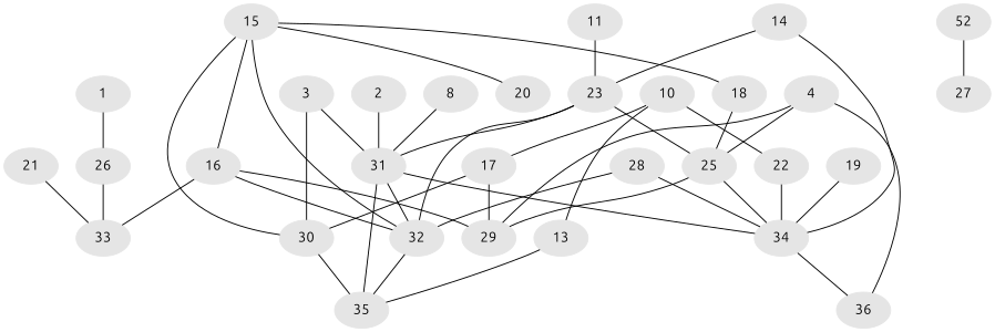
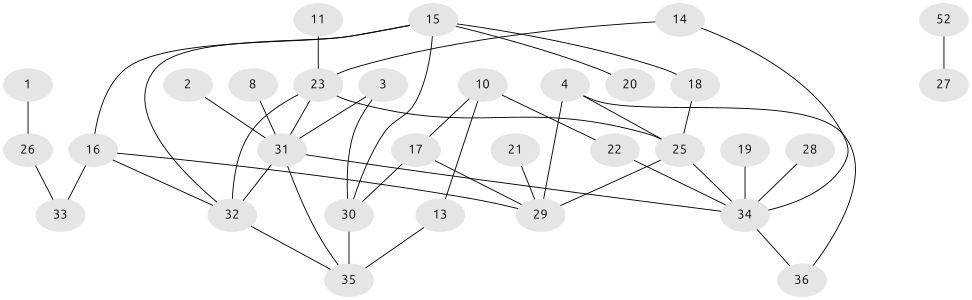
  graph {
    fontname=Ubuntu
    node [color=gray90 fontname=Ubuntu style=filled]
    edge [fontname=Ubuntu weight=1.0]
    1
    26
    33
    2
    31
    35
    34
    32
    3
    30
    4
    25
    29
    36
    8
    10
    13
    17
    22
    11
    23
    n22 [label=52]
    27
    14
    15
    16
    18
    20
    19
    21
    28
    1 -- 26
    26 -- 33
    2 -- 31
    31 -- 35
    31 -- 34
    31 -- 32
    34 -- 36
    32 -- 35
    3 -- 31
    3 -- 30
    30 -- 35 [weight=2.0]
    4 -- 25
    4 -- 29 [weight=2.0]
    4 -- 36
    25 -- 34
    25 -- 29
    8 -- 31
    10 -- 13
    10 -- 17
    10 -- 22
    13 -- 35
    17 -- 30
    17 -- 29
    22 -- 34
    11 -- 23
    23 -- 31
    23 -- 32
    23 -- 25
    n22 -- 27
    14 -- 34
    14 -- 23
    15 -- 32
    15 -- 30
    15 -- 16
    15 -- 18
    15 -- 20
    16 -- 33
    16 -- 32
    16 -- 29
    18 -- 25
    19 -- 34
-   21 -- 33
+   21 -- 29
    28 -- 34
-   28 -- 32
  }
